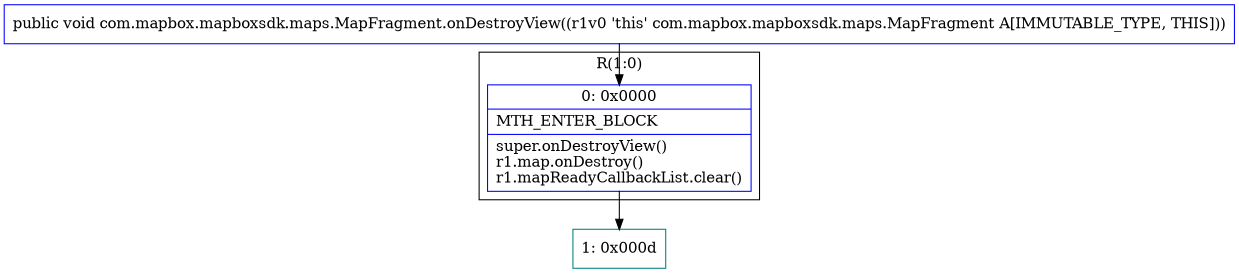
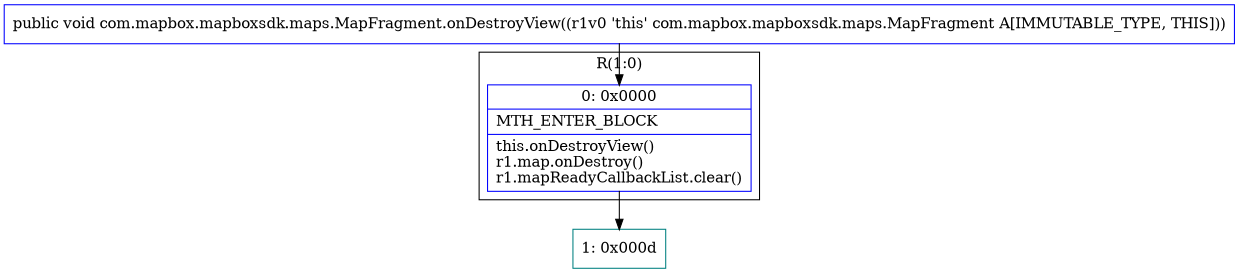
  digraph {
    node [color=blue shape=record]
-   n1 [label="{0\:\ 0x0000|MTH_ENTER_BLOCK\l|super.onDestroyView()\lr1.map.onDestroy()\lr1.mapReadyCallbackList.clear()\l}"]
+   n1 [label="{0\:\ 0x0000|MTH_ENTER_BLOCK\l|this.onDestroyView()\lr1.map.onDestroy()\lr1.mapReadyCallbackList.clear()\l}"]
    n2 [color=teal label="{1\:\ 0x000d}"]
    n3 [label="{public void com.mapbox.mapboxsdk.maps.MapFragment.onDestroyView((r1v0 'this' com.mapbox.mapboxsdk.maps.MapFragment A[IMMUTABLE_TYPE, THIS])) }"]
    subgraph cluster_1 {
      label="R(1:0)"
      n1
    }
    n1 -> n2
    n3 -> n1
  }
